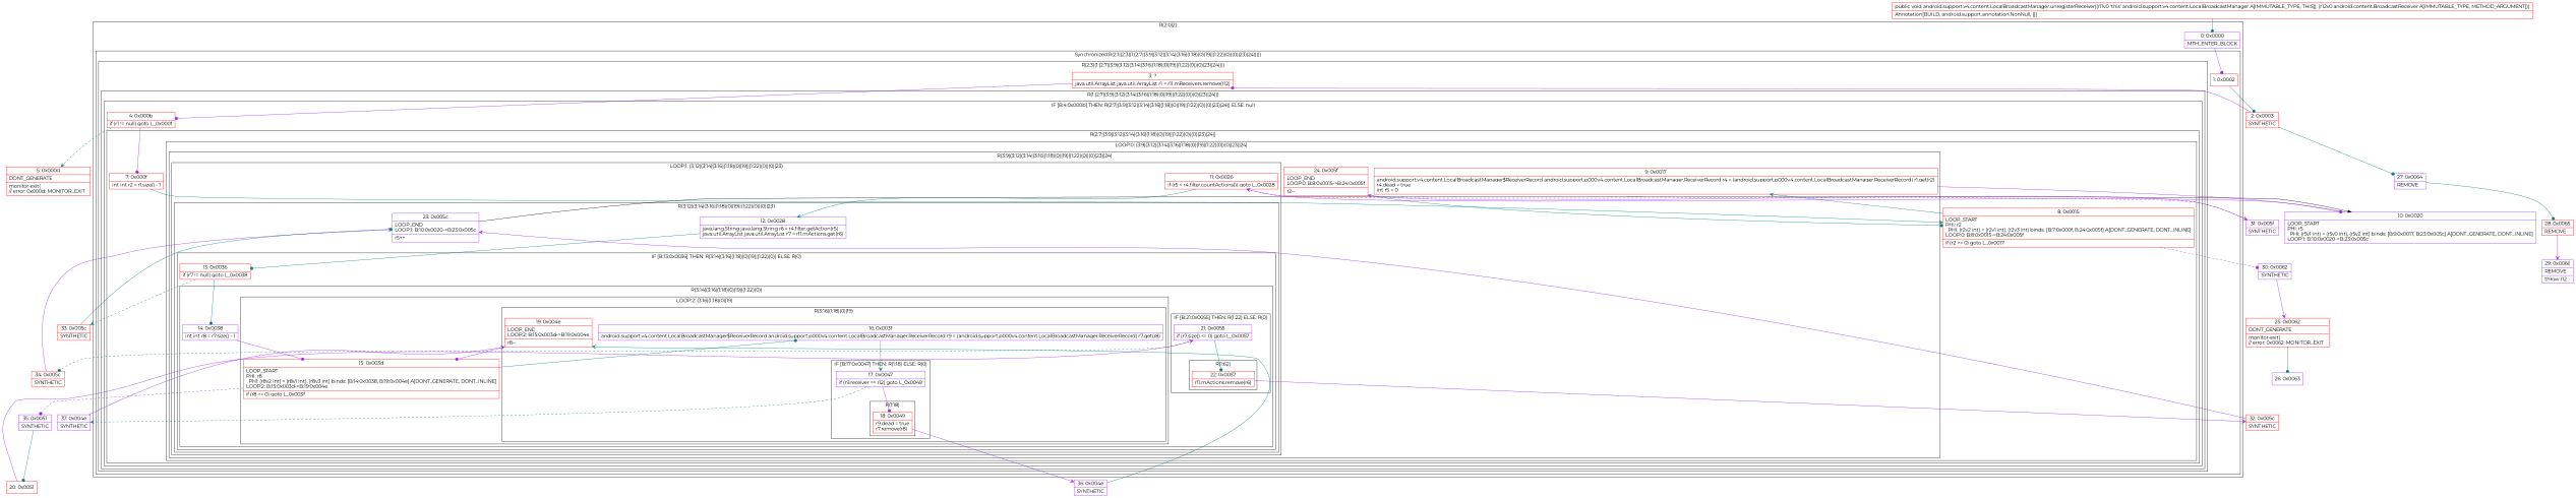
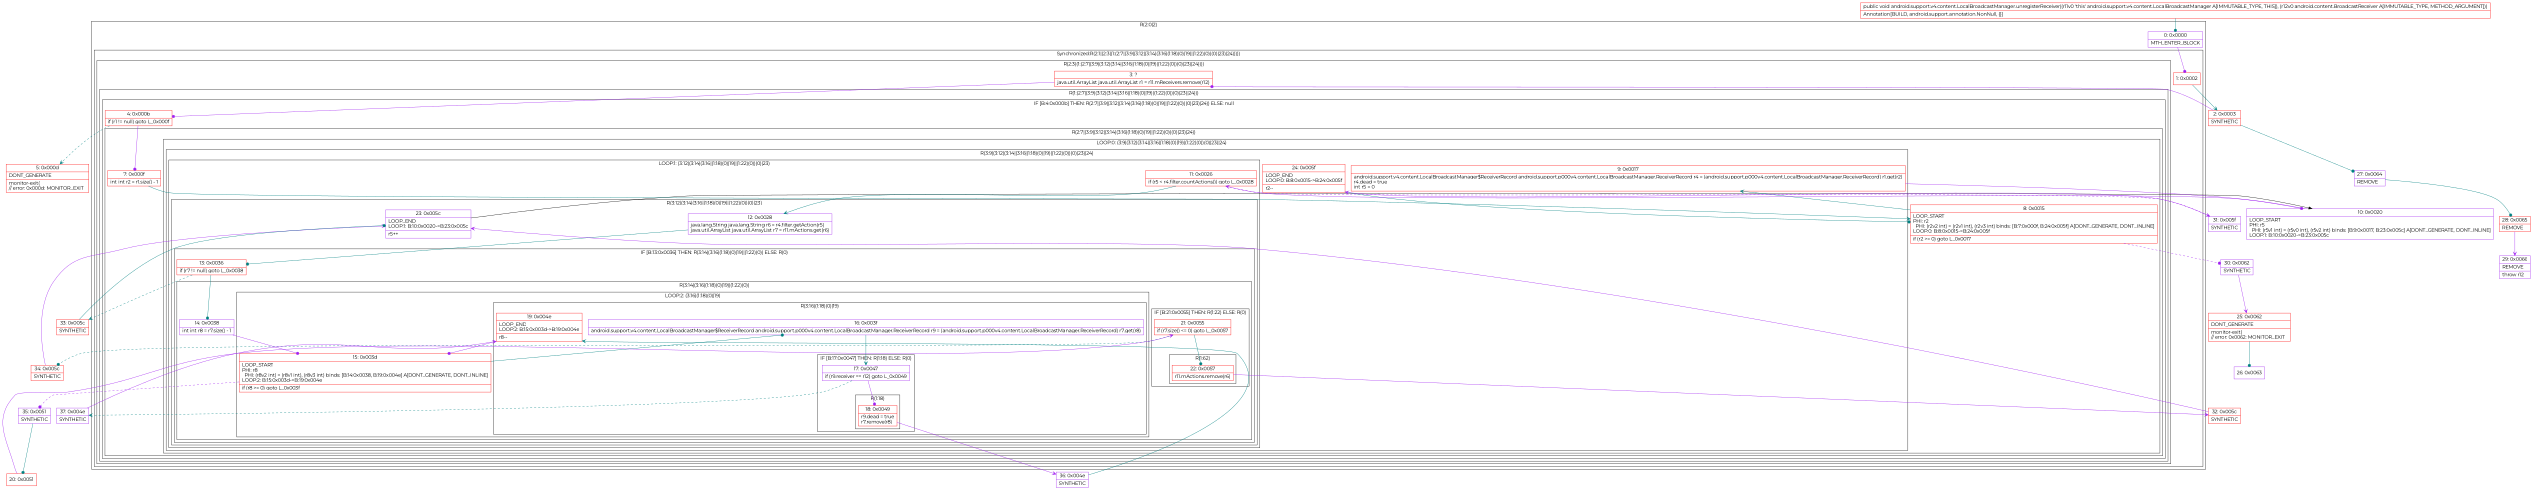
  digraph {
    fontname=Montserrat
    node [color=red fontname=Montserrat shape=record]
    edge [arrowhead=dot color=purple fontname=Montserrat]
    n1 [label="{18\:\ 0x0049|r9.dead = true\lr7.remove(r8)\l}"]
    n2 [color=purple label="{17\:\ 0x0047|if (r9.receiver == r12) goto L_0x0049\l}"]
    n3 [color=purple label="{16\:\ 0x003f|android.support.v4.content.LocalBroadcastManager$ReceiverRecord android.support.p000v4.content.LocalBroadcastManager.ReceiverRecord r9 = (android.support.p000v4.content.LocalBroadcastManager.ReceiverRecord) r7.get(r8)\l}"]
    n4 [label="{19\:\ 0x004e|LOOP_END\lLOOP:2: B:15:0x003d\-\>B:19:0x004e\l|r8\-\-\l}"]
    n5 [label="{15\:\ 0x003d|LOOP_START\lPHI: r8 \l  PHI: (r8v2 int) = (r8v1 int), (r8v3 int) binds: [B:14:0x0038, B:19:0x004e] A[DONT_GENERATE, DONT_INLINE]\lLOOP:2: B:15:0x003d\-\>B:19:0x004e\l|if (r8 \>= 0) goto L_0x003f\l}"]
    n6 [label="{22\:\ 0x0057|r11.mActions.remove(r6)\l}"]
-   n7 [color=purple label="{21\:\ 0x0055|if (r7.size() \<= 0) goto L_0x0057\l}"]
+   n7 [label="{21\:\ 0x0055|if (r7.size() \<= 0) goto L_0x0057\l}"]
    n8 [color=purple label="{14\:\ 0x0038|int int r8 = r7.size() \- 1\l}"]
    n9 [label="{13\:\ 0x0036|if (r7 != null) goto L_0x0038\l}"]
    n10 [color=purple label="{12\:\ 0x0028|java.lang.String java.lang.String r6 = r4.filter.getAction(r5)\ljava.util.ArrayList java.util.ArrayList r7 = r11.mActions.get(r6)\l}"]
    n11 [color=purple label="{23\:\ 0x005c|LOOP_END\lLOOP:1: B:10:0x0020\-\>B:23:0x005c\l|r5++\l}"]
    n12 [label="{11\:\ 0x0026|if (r5 \< r4.filter.countActions()) goto L_0x0028\l}"]
    n13 [label="{9\:\ 0x0017|android.support.v4.content.LocalBroadcastManager$ReceiverRecord android.support.p000v4.content.LocalBroadcastManager.ReceiverRecord r4 = (android.support.p000v4.content.LocalBroadcastManager.ReceiverRecord) r1.get(r2)\lr4.dead = true\lint r5 = 0\l}"]
    n14 [label="{24\:\ 0x005f|LOOP_END\lLOOP:0: B:8:0x0015\-\>B:24:0x005f\l|r2\-\-\l}"]
    n15 [label="{8\:\ 0x0015|LOOP_START\lPHI: r2 \l  PHI: (r2v2 int) = (r2v1 int), (r2v3 int) binds: [B:7:0x000f, B:24:0x005f] A[DONT_GENERATE, DONT_INLINE]\lLOOP:0: B:8:0x0015\-\>B:24:0x005f\l|if (r2 \>= 0) goto L_0x0017\l}"]
    n16 [label="{7\:\ 0x000f|int int r2 = r1.size() \- 1\l}"]
    n17 [label="{4\:\ 0x000b|if (r1 != null) goto L_0x000f\l}"]
    n18 [label="{3\:\ ?|java.util.ArrayList java.util.ArrayList r1 = r11.mReceivers.remove(r12)\l}"]
    n19 [label="{1\:\ 0x0002}"]
    n20 [color=purple label="{0\:\ 0x0000|MTH_ENTER_BLOCK\l}"]
    n21 [color=purple label="{36\:\ 0x004e|SYNTHETIC\l}"]
    n22 [color=purple label="{37\:\ 0x004e|SYNTHETIC\l}"]
    n23 [color=purple label="{35\:\ 0x0051|SYNTHETIC\l}"]
    n24 [label="{32\:\ 0x005c|SYNTHETIC\l}"]
    n25 [label="{34\:\ 0x005c|SYNTHETIC\l}"]
    n26 [label="{33\:\ 0x005c|SYNTHETIC\l}"]
    n27 [color=purple label="{10\:\ 0x0020|LOOP_START\lPHI: r5 \l  PHI: (r5v1 int) = (r5v0 int), (r5v2 int) binds: [B:9:0x0017, B:23:0x005c] A[DONT_GENERATE, DONT_INLINE]\lLOOP:1: B:10:0x0020\-\>B:23:0x005c\l}"]
    n28 [color=purple label="{31\:\ 0x005f|SYNTHETIC\l}"]
    n29 [color=purple label="{30\:\ 0x0062|SYNTHETIC\l}"]
    n30 [label="{5\:\ 0x000d|DONT_GENERATE\l|monitor\-exit(\l\/\/ error: 0x000d: MONITOR_EXIT  \l}"]
    n31 [label="{2\:\ 0x0003|SYNTHETIC\l}"]
    n32 [color=purple label="{27\:\ 0x0064|REMOVE\l}"]
    n33 [label="{25\:\ 0x0062|DONT_GENERATE\l|monitor\-exit(\l\/\/ error: 0x0062: MONITOR_EXIT  \l}"]
    n34 [label="{20\:\ 0x0051}"]
    n35 [label="{28\:\ 0x0065|REMOVE\l}"]
    n36 [color=purple label="{26\:\ 0x0063}"]
    n37 [color=purple label="{29\:\ 0x0066|REMOVE\l|throw r12\l}"]
    n38 [label="{public void android.support.v4.content.LocalBroadcastManager.unregisterReceiver((r11v0 'this' android.support.v4.content.LocalBroadcastManager A[IMMUTABLE_TYPE, THIS]), (r12v0 android.content.BroadcastReceiver A[IMMUTABLE_TYPE, METHOD_ARGUMENT]))  | Annotation[BUILD, android.support.annotation.NonNull, \{\}]\l}"]
    subgraph cluster_1 {
      label="R(2:0|2)"
      n20
      subgraph cluster_2 {
        label="Synchronized:R(2:1|(2:3|(1:(2:7|(3:9|(3:12|(3:14|(3:16|(1:18)(0)|19)|(1:22)(0))(0)|23)|24)))))"
        n19
        subgraph cluster_3 {
          label="R(2:3|(1:(2:7|(3:9|(3:12|(3:14|(3:16|(1:18)(0)|19)|(1:22)(0))(0)|23)|24))))"
          n18
          subgraph cluster_4 {
            label="R(1:(2:7|(3:9|(3:12|(3:14|(3:16|(1:18)(0)|19)|(1:22)(0))(0)|23)|24)))"
            subgraph cluster_5 {
              label="IF [B:4:0x000b] THEN: R(2:7|(3:9|(3:12|(3:14|(3:16|(1:18)(0)|19)|(1:22)(0))(0)|23)|24)) ELSE: null"
              n17
              subgraph cluster_6 {
                label="R(2:7|(3:9|(3:12|(3:14|(3:16|(1:18)(0)|19)|(1:22)(0))(0)|23)|24))"
                n16
                subgraph cluster_7 {
                  label="LOOP:0: (3:9|(3:12|(3:14|(3:16|(1:18)(0)|19)|(1:22)(0))(0)|23)|24)"
                  n15
                  subgraph cluster_8 {
                    label="R(3:9|(3:12|(3:14|(3:16|(1:18)(0)|19)|(1:22)(0))(0)|23)|24)"
                    n13
                    n14
                    subgraph cluster_9 {
                      label="LOOP:1: (3:12|(3:14|(3:16|(1:18)(0)|19)|(1:22)(0))(0)|23)"
                      n12
                      subgraph cluster_10 {
                        label="R(3:12|(3:14|(3:16|(1:18)(0)|19)|(1:22)(0))(0)|23)"
                        n10
                        n11
                        subgraph cluster_11 {
                          label="IF [B:13:0x0036] THEN: R(3:14|(3:16|(1:18)(0)|19)|(1:22)(0)) ELSE: R(0)"
                          n9
                          subgraph cluster_12 {
                            label="R(3:14|(3:16|(1:18)(0)|19)|(1:22)(0))"
                            n8
                            subgraph cluster_13 {
                              label="LOOP:2: (3:16|(1:18)(0)|19)"
                              n5
                              subgraph cluster_14 {
                                label="R(3:16|(1:18)(0)|19)"
                                n3
                                n4
                                subgraph cluster_15 {
                                  label="IF [B:17:0x0047] THEN: R(1:18) ELSE: R(0)"
                                  n2
                                  subgraph cluster_16 {
                                    label="R(1:18)"
                                    n1
                                  }
                                  subgraph cluster_17 {
                                    label="R(0)"
                                  }
                                }
                              }
                            }
                            subgraph cluster_18 {
                              label="IF [B:21:0x0055] THEN: R(1:22) ELSE: R(0)"
                              n7
                              subgraph cluster_19 {
                                label="R(1:62)"
                                n6
                              }
                              subgraph cluster_20 {
                                label="R(0)"
                              }
                            }
                          }
                          subgraph cluster_21 {
                            label="R(0)"
                          }
                        }
                      }
                    }
                  }
                }
              }
            }
          }
        }
      }
    }
    n1 -> n21 [arrowhead=vee]
    n2 -> n1
    n2 -> n22 [arrowhead=vee color=teal style=dashed]
    n3 -> n2 [arrowhead=vee color=teal]
    n4 -> n5
    n5 -> n3 [color=teal]
    n5 -> n23 [style=dashed]
    n6 -> n24 [arrowhead=vee]
    n7 -> n6 [color=teal]
    n7 -> n25 [color=teal style=dashed]
    n8 -> n5
    n9 -> n8 [color=teal]
    n9 -> n26 [arrowhead=vee color=teal style=dashed]
    n10 -> n9 [color=teal]
    n11 -> n27 [arrowhead="" color=""]
    n12 -> n10 [arrowhead=vee color=teal]
    n12 -> n28 [arrowhead=vee style=dashed]
    n13 -> n27
    n14 -> n15 [color=teal]
    n15 -> n13 [arrowhead=vee color=teal]
    n15 -> n29 [style=dashed]
    n16 -> n15 [arrowhead=vee color=teal]
    n17 -> n16
    n17 -> n30 [arrowhead=vee color=teal style=dashed]
    n18 -> n17
-   n19 -> n31 [color=teal]
+   n19 -> n31 [arrowhead=vee color=teal]
    n20 -> n19
    n21 -> n4 [arrowhead=vee color=teal]
    n22 -> n4 [arrowhead=vee]
    n23 -> n34 [color=teal]
    n24 -> n11 [arrowhead=vee]
    n25 -> n11 [arrowhead=vee]
    n26 -> n11 [color=teal]
    n27 -> n12 [arrowhead=vee]
    n28 -> n14 [arrowhead=vee]
    n29 -> n33 [arrowhead=vee]
    n31 -> n18
    n31 -> n32 [color=teal]
    n32 -> n35 [color=teal]
    n33 -> n36 [color=teal]
    n34 -> n7 [arrowhead=vee]
    n35 -> n37 [arrowhead=vee]
    n38 -> n20 [color=teal]
  }
